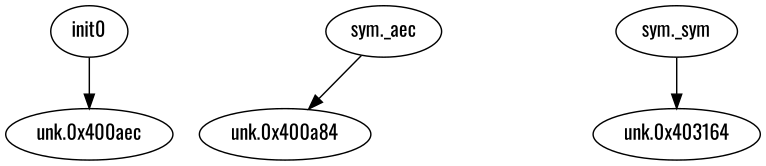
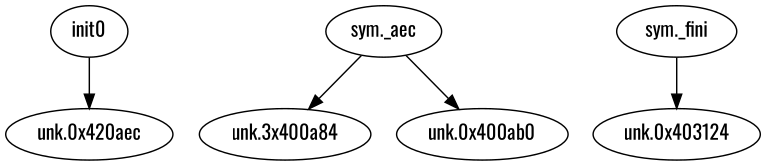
  digraph {
    fontname=Oswald
    node [fontname=Oswald]
    edge [fontname=Oswald]
    n1 [label=init0]
-   n2 [label="unk.0x400aec"]
+   n2 [label="unk.0x420aec"]
    n3 [label="sym._aec"]
-   n4 [label="unk.0x400a84"]
-   n6 [label="sym._sym"]
-   n7 [label="unk.0x403164"]
+   n4 [label="unk.3x400a84"]
+   n5 [label="unk.0x400ab0"]
+   n6 [label="sym._fini"]
+   n7 [label="unk.0x403124"]
    n1 -> n2
    n3 -> n4
+   n3 -> n5
    n6 -> n7
  }
